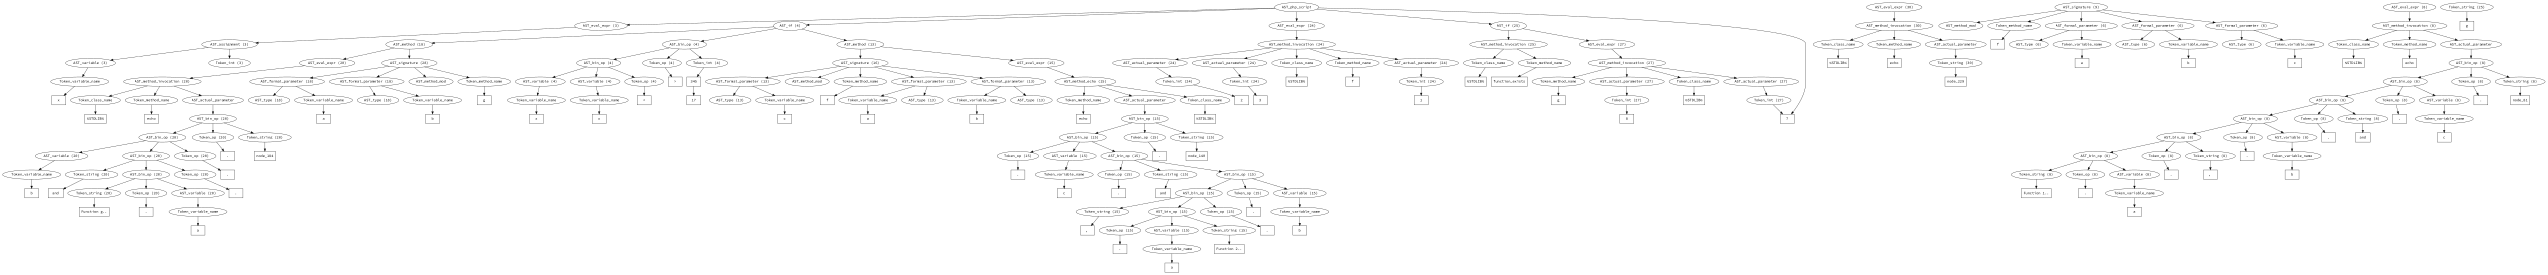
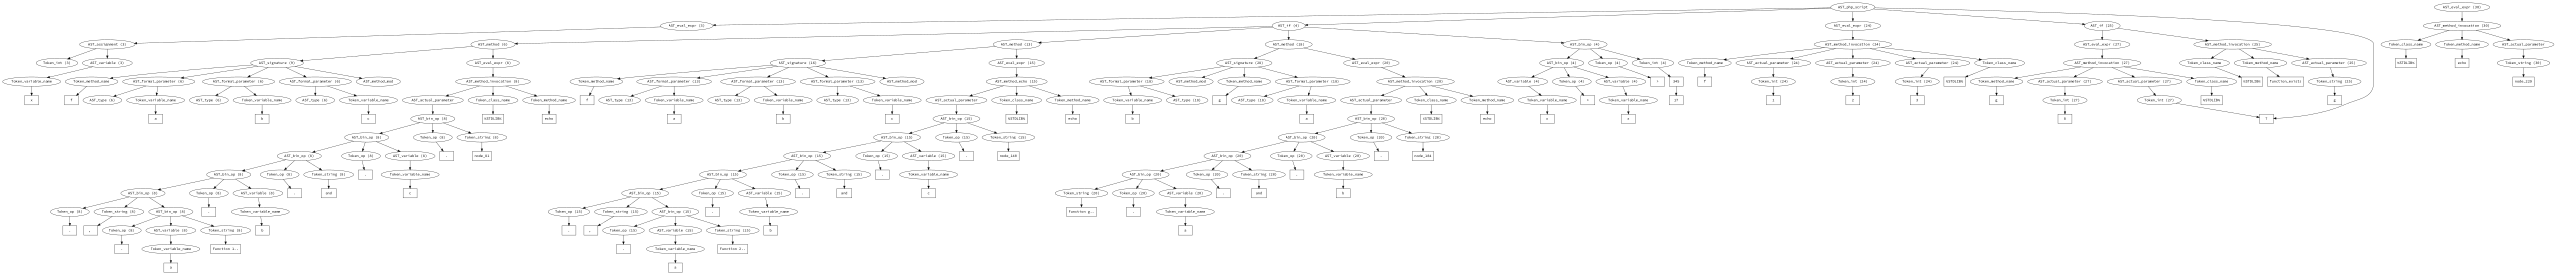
  digraph {
    fontname="Source Code Pro"
    node [fontname="Source Code Pro"]
    edge [fontname="Source Code Pro"]
    n1 [label=AST_php_script]
    n2 [label="AST_eval_expr (3)"]
    n3 [label="AST_if (4)"]
    n4 [label="AST_eval_expr (24)"]
    n5 [label="AST_if (25)"]
    n6 [label=7 shape=box]
    n7 [label="AST_assignment (3)"]
    n8 [label="AST_bin_op (4)"]
+   n9 [label="AST_method (6)"]
    n10 [label="AST_method (13)"]
    n11 [label="AST_method (18)"]
    n12 [label="AST_method_invocation (24)"]
    n13 [label="AST_method_invocation (25)"]
    n14 [label="AST_eval_expr (27)"]
    n15 [label="AST_eval_expr (30)"]
    n16 [label="AST_method_invocation (30)"]
    n17 [label="AST_variable (3)"]
    n18 [label="Token_int (3)"]
    n19 [label=Token_variable_name]
    n20 [label=x shape=box]
    n21 [label=17 shape=box]
    n22 [label="AST_bin_op (4)"]
    n23 [label="Token_op (4)"]
    n24 [label="Token_int (4)"]
    n25 [label="AST_signature (9)"]
    n26 [label="AST_eval_expr (8)"]
    n27 [label="AST_signature (16)"]
    n28 [label="AST_eval_expr (15)"]
    n29 [label="AST_signature (28)"]
    n30 [label="AST_eval_expr (20)"]
    n31 [label="AST_variable (4)"]
    n32 [label="Token_op (4)"]
    n33 [label="AST_variable (4)"]
    n34 [label=">" shape=box]
    n35 [label=345 shape=box]
    n36 [label=Token_variable_name]
    n37 [label="*" shape=box]
    n38 [label=Token_variable_name]
    n39 [label=x shape=box]
    n40 [label=x shape=box]
    n41 [label=AST_method_mod]
    n42 [label=Token_method_name]
    n43 [label="AST_formal_parameter (6)"]
    n44 [label="AST_formal_parameter (6)"]
    n45 [label="AST_formal_parameter (6)"]
    n46 [label="AST_method_invocation (8)"]
    n47 [label=f shape=box]
    n48 [label="AST_type (6)"]
    n49 [label=Token_variable_name]
    n50 [label="AST_type (6)"]
    n51 [label=Token_variable_name]
    n52 [label="AST_type (6)"]
    n53 [label=Token_variable_name]
    n54 [label=a shape=box]
    n55 [label=b shape=box]
    n56 [label=c shape=box]
    n57 [label=Token_class_name]
    n58 [label=Token_method_name]
    n59 [label=AST_actual_parameter]
    n60 [label="%STDLIB%" shape=box]
    n61 [label=echo shape=box]
    n62 [label="AST_bin_op (8)"]
    n63 [label="AST_bin_op (8)"]
    n64 [label="Token_op (8)"]
    n65 [label="Token_string (8)"]
    n66 [label="AST_bin_op (8)"]
    n67 [label="Token_op (8)"]
    n68 [label="AST_variable (8)"]
    n69 [label="." shape=box]
    node_81 [shape=box]
    n71 [label="AST_bin_op (8)"]
    n72 [label="Token_op (8)"]
    n73 [label="Token_string (8)"]
    n74 [label="." shape=box]
    n75 [label=Token_variable_name]
    n76 [label="AST_bin_op (8)"]
    n77 [label="Token_op (8)"]
    n78 [label="AST_variable (8)"]
    n79 [label="." shape=box]
    n80 [label=" and " shape=box]
    n81 [label="AST_bin_op (8)"]
    n82 [label="Token_op (8)"]
    n83 [label="Token_string (8)"]
    n84 [label="." shape=box]
    n85 [label=Token_variable_name]
    n86 [label="Token_string (8)"]
    n87 [label="Token_op (8)"]
    n88 [label="AST_variable (8)"]
    n89 [label="." shape=box]
    n90 [label=", " shape=box]
    n91 [label="Function 1.." shape=box]
    n92 [label="." shape=box]
    n93 [label=Token_variable_name]
    n94 [label=a shape=box]
    n95 [label=b shape=box]
    n96 [label=c shape=box]
    n97 [label=AST_method_mod]
    n98 [label=Token_method_name]
    n99 [label="AST_formal_parameter (13)"]
    n100 [label="AST_formal_parameter (13)"]
    n101 [label="AST_formal_parameter (13)"]
    n102 [label="AST_method_echo (15)"]
    n103 [label=f shape=box]
    n104 [label="AST_type (13)"]
    n105 [label=Token_variable_name]
    n106 [label="AST_type (13)"]
    n107 [label=Token_variable_name]
    n108 [label="AST_type (13)"]
    n109 [label=Token_variable_name]
    n110 [label=a shape=box]
    n111 [label=b shape=box]
    n112 [label=c shape=box]
    n113 [label=Token_class_name]
    n114 [label=Token_method_name]
    n115 [label=AST_actual_parameter]
    n116 [label="%STDLIB%" shape=box]
    n117 [label=echo shape=box]
    n118 [label="AST_bin_op (15)"]
    n119 [label="AST_bin_op (15)"]
    n120 [label="Token_op (15)"]
    n121 [label="Token_string (15)"]
    n122 [label="AST_bin_op (15)"]
    n123 [label="Token_op (15)"]
    n124 [label="AST_variable (15)"]
    n125 [label="." shape=box]
    node_140 [shape=box]
    n127 [label="AST_bin_op (15)"]
    n128 [label="Token_op (15)"]
    n129 [label="Token_string (15)"]
    n130 [label="." shape=box]
    n131 [label=Token_variable_name]
    n132 [label="AST_bin_op (15)"]
    n133 [label="Token_op (15)"]
    n134 [label="AST_variable (15)"]
    n135 [label="." shape=box]
    n136 [label=" and " shape=box]
    n137 [label="AST_bin_op (15)"]
    n138 [label="Token_op (15)"]
    n139 [label="Token_string (15)"]
    n140 [label="." shape=box]
    n141 [label=Token_variable_name]
    n142 [label="Token_string (15)"]
    n143 [label="Token_op (15)"]
    n144 [label="AST_variable (15)"]
    n145 [label="." shape=box]
    n146 [label=", " shape=box]
    n147 [label="Function 2.." shape=box]
    n148 [label="." shape=box]
    n149 [label=Token_variable_name]
    n150 [label=a shape=box]
    n151 [label=b shape=box]
    n152 [label=c shape=box]
    n153 [label=AST_method_mod]
    n154 [label=Token_method_name]
    n155 [label="AST_formal_parameter (18)"]
    n156 [label="AST_formal_parameter (18)"]
    n157 [label="AST_method_invocation (20)"]
    n158 [label=g shape=box]
    n159 [label="AST_type (18)"]
    n160 [label=Token_variable_name]
    n161 [label="AST_type (18)"]
    n162 [label=Token_variable_name]
    n163 [label=a shape=box]
    n164 [label=b shape=box]
    n165 [label=Token_class_name]
    n166 [label=Token_method_name]
    n167 [label=AST_actual_parameter]
    n168 [label="%STDLIB%" shape=box]
    n169 [label=echo shape=box]
    n170 [label="AST_bin_op (20)"]
    n171 [label="AST_bin_op (20)"]
    n172 [label="Token_op (20)"]
    n173 [label="Token_string (20)"]
    n174 [label="AST_bin_op (20)"]
    n175 [label="Token_op (20)"]
    n176 [label="AST_variable (20)"]
    n177 [label="." shape=box]
    node_184 [shape=box]
    n179 [label="AST_bin_op (20)"]
    n180 [label="Token_op (20)"]
    n181 [label="Token_string (20)"]
    n182 [label="." shape=box]
    n183 [label=Token_variable_name]
    n184 [label="Token_string (20)"]
    n185 [label="Token_op (20)"]
    n186 [label="AST_variable (20)"]
    n187 [label="." shape=box]
    n188 [label=" and " shape=box]
    n189 [label="Function g.." shape=box]
    n190 [label="." shape=box]
    n191 [label=Token_variable_name]
    n192 [label=a shape=box]
    n193 [label=b shape=box]
    n194 [label=Token_class_name]
    n195 [label=Token_method_name]
    n196 [label="AST_actual_parameter (24)"]
    n197 [label="AST_actual_parameter (24)"]
    n198 [label="AST_actual_parameter (24)"]
    n199 [label="%STDLIB%" shape=box]
    n200 [label=f shape=box]
    n201 [label="Token_int (24)"]
    n202 [label="Token_int (24)"]
    n203 [label="Token_int (24)"]
    n204 [label=1 shape=box]
    n205 [label=2 shape=box]
    n206 [label=3 shape=box]
    n207 [label=Token_class_name]
    n208 [label=Token_method_name]
+   n209 [label="AST_actual_parameter (25)"]
    n210 [label="AST_method_invocation (27)"]
    n211 [label="%STDLIB%" shape=box]
    n212 [label=function_exists shape=box]
    n213 [label="Token_string (25)"]
    n214 [label=g shape=box]
    n215 [label=Token_class_name]
    n216 [label=Token_method_name]
    n217 [label="AST_actual_parameter (27)"]
    n218 [label="AST_actual_parameter (27)"]
    n219 [label="%STDLIB%" shape=box]
    n220 [label=g shape=box]
    n221 [label="Token_int (27)"]
    n222 [label="Token_int (27)"]
    n223 [label=8 shape=box]
    n224 [label=Token_class_name]
    n225 [label=Token_method_name]
    n226 [label=AST_actual_parameter]
    n227 [label="%STDLIB%" shape=box]
    n228 [label=echo shape=box]
    n229 [label="Token_string (30)"]
    node_229 [shape=box]
    n1 -> n2
    n1 -> n3
    n1 -> n4
    n1 -> n5
    n1 -> n6
    n2 -> n7
    n3 -> n8
+   n3 -> n9
    n3 -> n10
    n3 -> n11
    n4 -> n12
    n5 -> n13
    n5 -> n14
    n7 -> n17
    n7 -> n18
    n8 -> n22
    n8 -> n23
    n8 -> n24
+   n9 -> n25
+   n9 -> n26
    n10 -> n27
    n10 -> n28
    n11 -> n29
    n11 -> n30
    n12 -> n194
    n12 -> n195
    n12 -> n196
    n12 -> n197
    n12 -> n198
    n13 -> n207
    n13 -> n208
+   n13 -> n209
    n14 -> n210
    n15 -> n16
    n16 -> n224
    n16 -> n225
    n16 -> n226
    n17 -> n19
    n19 -> n20
    n22 -> n31
    n22 -> n32
    n22 -> n33
    n23 -> n34
    n24 -> n35
    n25 -> n41
    n25 -> n42
    n25 -> n43
    n25 -> n44
    n25 -> n45
    n26 -> n46
    n27 -> n97
    n27 -> n98
    n27 -> n99
    n27 -> n100
    n27 -> n101
    n28 -> n102
    n29 -> n153
    n29 -> n154
    n29 -> n155
    n29 -> n156
    n30 -> n157
    n31 -> n36
    n32 -> n37
    n33 -> n38
    n35 -> n21
    n36 -> n39
    n38 -> n40
    n42 -> n47
    n43 -> n48
    n43 -> n49
    n44 -> n50
    n44 -> n51
    n45 -> n52
    n45 -> n53
    n46 -> n57
    n46 -> n58
    n46 -> n59
    n49 -> n54
    n51 -> n55
    n53 -> n56
    n57 -> n60
    n58 -> n61
    n59 -> n62
    n62 -> n63
    n62 -> n64
    n62 -> n65
    n63 -> n66
    n63 -> n67
    n63 -> n68
    n64 -> n69
    n65 -> node_81
    n66 -> n71
    n66 -> n72
    n66 -> n73
    n67 -> n74
    n68 -> n75
    n71 -> n76
    n71 -> n77
    n71 -> n78
    n72 -> n79
    n73 -> n80
    n75 -> n96
    n76 -> n81
    n76 -> n82
    n76 -> n83
    n77 -> n84
    n78 -> n85
    n81 -> n86
    n81 -> n87
    n81 -> n88
    n82 -> n89
    n83 -> n90
    n85 -> n95
    n86 -> n91
    n87 -> n92
    n88 -> n93
    n93 -> n94
    n98 -> n103
    n99 -> n104
    n99 -> n105
    n100 -> n106
    n100 -> n107
    n101 -> n108
    n101 -> n109
    n102 -> n113
    n102 -> n114
    n102 -> n115
    n105 -> n110
    n107 -> n111
    n109 -> n112
    n113 -> n116
    n114 -> n117
    n115 -> n118
    n118 -> n119
    n118 -> n120
    n118 -> n121
    n119 -> n122
    n119 -> n123
    n119 -> n124
    n120 -> n125
    n121 -> node_140
    n122 -> n127
    n122 -> n128
    n122 -> n129
    n123 -> n130
    n124 -> n131
    n127 -> n132
    n127 -> n133
    n127 -> n134
    n128 -> n135
    n129 -> n136
    n131 -> n152
    n132 -> n137
    n132 -> n138
    n132 -> n139
    n133 -> n140
    n134 -> n141
    n137 -> n142
    n137 -> n143
    n137 -> n144
    n138 -> n145
    n139 -> n146
    n141 -> n151
    n142 -> n147
    n143 -> n148
    n144 -> n149
    n149 -> n150
    n154 -> n158
    n155 -> n159
    n155 -> n160
    n156 -> n161
    n156 -> n162
    n157 -> n165
    n157 -> n166
    n157 -> n167
    n160 -> n163
    n162 -> n164
    n165 -> n168
    n166 -> n169
    n167 -> n170
    n170 -> n171
    n170 -> n172
    n170 -> n173
    n171 -> n174
    n171 -> n175
    n171 -> n176
    n172 -> n177
    n173 -> node_184
    n174 -> n179
    n174 -> n180
    n174 -> n181
    n175 -> n182
    n176 -> n183
    n179 -> n184
    n179 -> n185
    n179 -> n186
    n180 -> n187
    n181 -> n188
    n183 -> n193
    n184 -> n189
    n185 -> n190
    n186 -> n191
    n191 -> n192
    n194 -> n199
    n195 -> n200
    n196 -> n201
    n197 -> n202
    n198 -> n203
    n201 -> n204
    n202 -> n205
    n203 -> n206
    n207 -> n211
    n208 -> n212
+   n209 -> n213
    n210 -> n215
    n210 -> n216
    n210 -> n217
    n210 -> n218
    n213 -> n214
    n215 -> n219
    n216 -> n220
    n217 -> n221
    n218 -> n222
    n221 -> n6
    n222 -> n223
    n224 -> n227
    n225 -> n228
    n226 -> n229
    n229 -> node_229
  }
